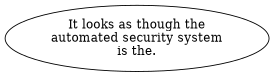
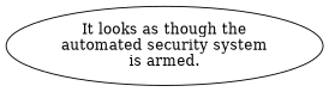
  digraph {
-   n1 [color="#000000" fillcolor="#FFFFFF" label="It looks as though the\nautomated security system\nis the." style=filled]
+   n1 [color="#000000" fillcolor="#FFFFFF" label="It looks as though the\nautomated security system\nis armed." style=filled]
  }
